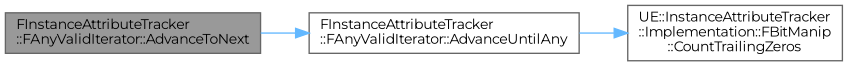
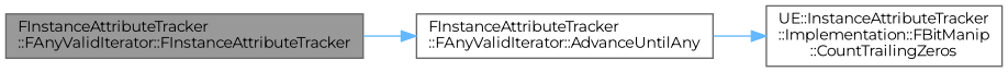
  digraph {
    rankdir=LR
    fontname=Montserrat
    node [color=grey40 fillcolor=white fontname=Montserrat fontsize=10 shape=box style=filled]
    edge [color=steelblue1 fontname=Montserrat fontsize=10 labelfontname=Helvetica labelfontsize=10 style=solid]
-   n1 [color=gray40 fillcolor=grey60 fontcolor=black height=0.2 label="FInstanceAttributeTracker\l::FAnyValidIterator::AdvanceToNext" width=0.4]
+   n1 [color=gray40 fillcolor=grey60 fontcolor=black height=0.2 label="FInstanceAttributeTracker\l::FAnyValidIterator::FInstanceAttributeTracker" width=0.4]
    n2 [height=0.2 label="FInstanceAttributeTracker\l::FAnyValidIterator::AdvanceUntilAny" width=0.4]
    n3 [height=0.2 label="UE::InstanceAttributeTracker\l::Implementation::FBitManip\l::CountTrailingZeros" width=0.4]
    n1 -> n2
    n2 -> n3
  }
